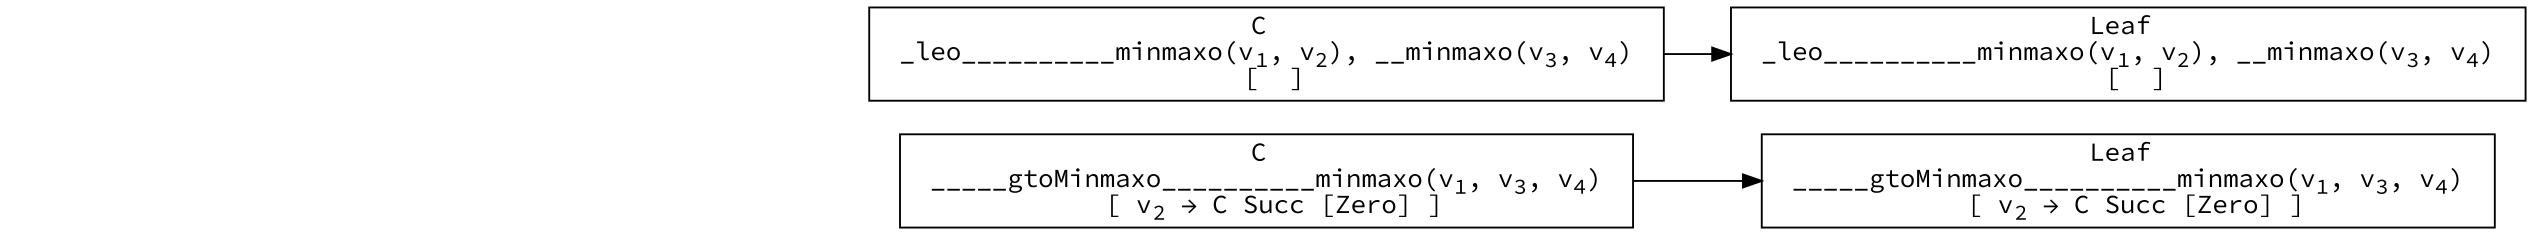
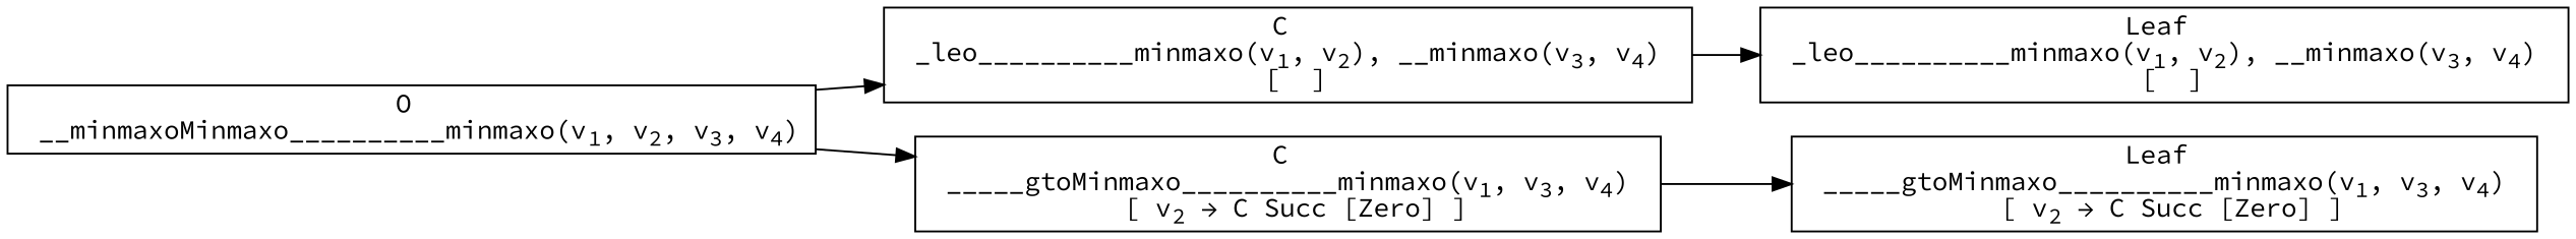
  digraph {
    rankdir=LR
    fontname="Source Code Pro"
    node [fillcolor=white shape=box style=filled fontname="Source Code Pro"]
    edge [fontname="Source Code Pro"]
+   n1 [label=<O <BR/> __minmaxoMinmaxo__________minmaxo(v<SUB>1</SUB>, v<SUB>2</SUB>, v<SUB>3</SUB>, v<SUB>4</SUB>)>]
    n2 [label=<C <BR/> _leo__________minmaxo(v<SUB>1</SUB>, v<SUB>2</SUB>), __minmaxo(v<SUB>3</SUB>, v<SUB>4</SUB>) <BR/>  [  ] >]
    n3 [label=<C <BR/> _____gtoMinmaxo__________minmaxo(v<SUB>1</SUB>, v<SUB>3</SUB>, v<SUB>4</SUB>) <BR/>  [ v<SUB>2</SUB> &rarr; C Succ [Zero] ] >]
    n4 [label=<Leaf <BR/> _leo__________minmaxo(v<SUB>1</SUB>, v<SUB>2</SUB>), __minmaxo(v<SUB>3</SUB>, v<SUB>4</SUB>) <BR/>  [  ] >]
    n5 [label=<Leaf <BR/> _____gtoMinmaxo__________minmaxo(v<SUB>1</SUB>, v<SUB>3</SUB>, v<SUB>4</SUB>) <BR/>  [ v<SUB>2</SUB> &rarr; C Succ [Zero] ] >]
+   n1 -> n2
+   n1 -> n3
    n2 -> n4
    n3 -> n5
  }
